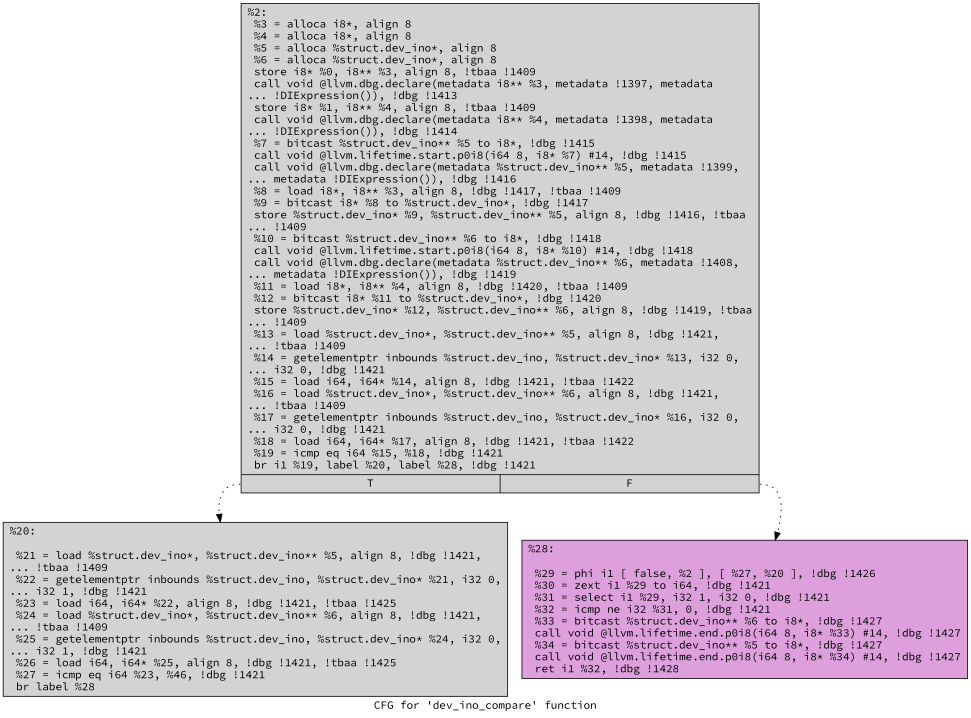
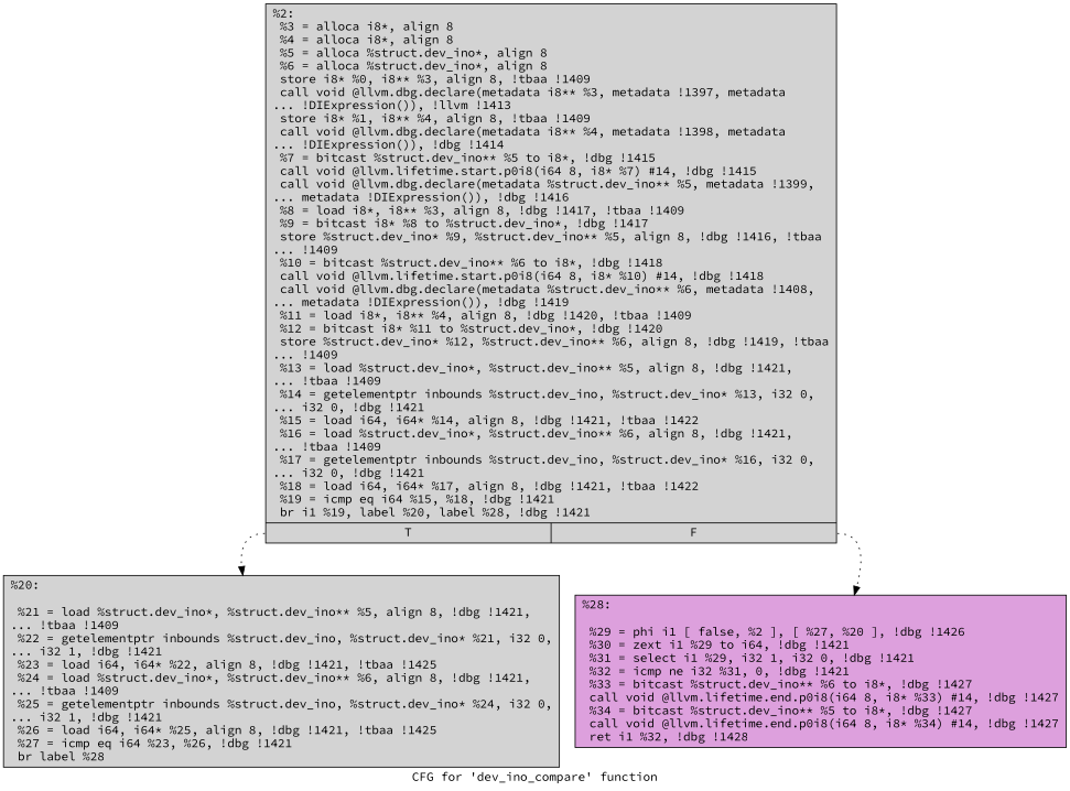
  digraph {
    fontname="Source Code Pro"
    label="CFG for 'dev_ino_compare' function"
    node [fillcolor=lightgrey fontname="Source Code Pro" shape=record style=filled]
    edge [fontname="Source Code Pro" style=dotted]
-   n1 [label="{%2:\l  %3 = alloca i8*, align 8\l  %4 = alloca i8*, align 8\l  %5 = alloca %struct.dev_ino*, align 8\l  %6 = alloca %struct.dev_ino*, align 8\l  store i8* %0, i8** %3, align 8, !tbaa !1409\l  call void @llvm.dbg.declare(metadata i8** %3, metadata !1397, metadata\l... !DIExpression()), !dbg !1413\l  store i8* %1, i8** %4, align 8, !tbaa !1409\l  call void @llvm.dbg.declare(metadata i8** %4, metadata !1398, metadata\l... !DIExpression()), !dbg !1414\l  %7 = bitcast %struct.dev_ino** %5 to i8*, !dbg !1415\l  call void @llvm.lifetime.start.p0i8(i64 8, i8* %7) #14, !dbg !1415\l  call void @llvm.dbg.declare(metadata %struct.dev_ino** %5, metadata !1399,\l... metadata !DIExpression()), !dbg !1416\l  %8 = load i8*, i8** %3, align 8, !dbg !1417, !tbaa !1409\l  %9 = bitcast i8* %8 to %struct.dev_ino*, !dbg !1417\l  store %struct.dev_ino* %9, %struct.dev_ino** %5, align 8, !dbg !1416, !tbaa\l... !1409\l  %10 = bitcast %struct.dev_ino** %6 to i8*, !dbg !1418\l  call void @llvm.lifetime.start.p0i8(i64 8, i8* %10) #14, !dbg !1418\l  call void @llvm.dbg.declare(metadata %struct.dev_ino** %6, metadata !1408,\l... metadata !DIExpression()), !dbg !1419\l  %11 = load i8*, i8** %4, align 8, !dbg !1420, !tbaa !1409\l  %12 = bitcast i8* %11 to %struct.dev_ino*, !dbg !1420\l  store %struct.dev_ino* %12, %struct.dev_ino** %6, align 8, !dbg !1419, !tbaa\l... !1409\l  %13 = load %struct.dev_ino*, %struct.dev_ino** %5, align 8, !dbg !1421,\l... !tbaa !1409\l  %14 = getelementptr inbounds %struct.dev_ino, %struct.dev_ino* %13, i32 0,\l... i32 0, !dbg !1421\l  %15 = load i64, i64* %14, align 8, !dbg !1421, !tbaa !1422\l  %16 = load %struct.dev_ino*, %struct.dev_ino** %6, align 8, !dbg !1421,\l... !tbaa !1409\l  %17 = getelementptr inbounds %struct.dev_ino, %struct.dev_ino* %16, i32 0,\l... i32 0, !dbg !1421\l  %18 = load i64, i64* %17, align 8, !dbg !1421, !tbaa !1422\l  %19 = icmp eq i64 %15, %18, !dbg !1421\l  br i1 %19, label %20, label %28, !dbg !1421\l|{<s0>T|<s1>F}}"]
-   n2 [label="{%20:\l\l  %21 = load %struct.dev_ino*, %struct.dev_ino** %5, align 8, !dbg !1421,\l... !tbaa !1409\l  %22 = getelementptr inbounds %struct.dev_ino, %struct.dev_ino* %21, i32 0,\l... i32 1, !dbg !1421\l  %23 = load i64, i64* %22, align 8, !dbg !1421, !tbaa !1425\l  %24 = load %struct.dev_ino*, %struct.dev_ino** %6, align 8, !dbg !1421,\l... !tbaa !1409\l  %25 = getelementptr inbounds %struct.dev_ino, %struct.dev_ino* %24, i32 0,\l... i32 1, !dbg !1421\l  %26 = load i64, i64* %25, align 8, !dbg !1421, !tbaa !1425\l  %27 = icmp eq i64 %23, %46, !dbg !1421\l  br label %28\l}"]
+   n1 [label="{%2:\l  %3 = alloca i8*, align 8\l  %4 = alloca i8*, align 8\l  %5 = alloca %struct.dev_ino*, align 8\l  %6 = alloca %struct.dev_ino*, align 8\l  store i8* %0, i8** %3, align 8, !tbaa !1409\l  call void @llvm.dbg.declare(metadata i8** %3, metadata !1397, metadata\l... !DIExpression()), !llvm !1413\l  store i8* %1, i8** %4, align 8, !tbaa !1409\l  call void @llvm.dbg.declare(metadata i8** %4, metadata !1398, metadata\l... !DIExpression()), !dbg !1414\l  %7 = bitcast %struct.dev_ino** %5 to i8*, !dbg !1415\l  call void @llvm.lifetime.start.p0i8(i64 8, i8* %7) #14, !dbg !1415\l  call void @llvm.dbg.declare(metadata %struct.dev_ino** %5, metadata !1399,\l... metadata !DIExpression()), !dbg !1416\l  %8 = load i8*, i8** %3, align 8, !dbg !1417, !tbaa !1409\l  %9 = bitcast i8* %8 to %struct.dev_ino*, !dbg !1417\l  store %struct.dev_ino* %9, %struct.dev_ino** %5, align 8, !dbg !1416, !tbaa\l... !1409\l  %10 = bitcast %struct.dev_ino** %6 to i8*, !dbg !1418\l  call void @llvm.lifetime.start.p0i8(i64 8, i8* %10) #14, !dbg !1418\l  call void @llvm.dbg.declare(metadata %struct.dev_ino** %6, metadata !1408,\l... metadata !DIExpression()), !dbg !1419\l  %11 = load i8*, i8** %4, align 8, !dbg !1420, !tbaa !1409\l  %12 = bitcast i8* %11 to %struct.dev_ino*, !dbg !1420\l  store %struct.dev_ino* %12, %struct.dev_ino** %6, align 8, !dbg !1419, !tbaa\l... !1409\l  %13 = load %struct.dev_ino*, %struct.dev_ino** %5, align 8, !dbg !1421,\l... !tbaa !1409\l  %14 = getelementptr inbounds %struct.dev_ino, %struct.dev_ino* %13, i32 0,\l... i32 0, !dbg !1421\l  %15 = load i64, i64* %14, align 8, !dbg !1421, !tbaa !1422\l  %16 = load %struct.dev_ino*, %struct.dev_ino** %6, align 8, !dbg !1421,\l... !tbaa !1409\l  %17 = getelementptr inbounds %struct.dev_ino, %struct.dev_ino* %16, i32 0,\l... i32 0, !dbg !1421\l  %18 = load i64, i64* %17, align 8, !dbg !1421, !tbaa !1422\l  %19 = icmp eq i64 %15, %18, !dbg !1421\l  br i1 %19, label %20, label %28, !dbg !1421\l|{<s0>T|<s1>F}}"]
+   n2 [label="{%20:\l\l  %21 = load %struct.dev_ino*, %struct.dev_ino** %5, align 8, !dbg !1421,\l... !tbaa !1409\l  %22 = getelementptr inbounds %struct.dev_ino, %struct.dev_ino* %21, i32 0,\l... i32 1, !dbg !1421\l  %23 = load i64, i64* %22, align 8, !dbg !1421, !tbaa !1425\l  %24 = load %struct.dev_ino*, %struct.dev_ino** %6, align 8, !dbg !1421,\l... !tbaa !1409\l  %25 = getelementptr inbounds %struct.dev_ino, %struct.dev_ino* %24, i32 0,\l... i32 1, !dbg !1421\l  %26 = load i64, i64* %25, align 8, !dbg !1421, !tbaa !1425\l  %27 = icmp eq i64 %23, %26, !dbg !1421\l  br label %28\l}"]
    n3 [fillcolor=plum label="{%28:\l\l  %29 = phi i1 [ false, %2 ], [ %27, %20 ], !dbg !1426\l  %30 = zext i1 %29 to i64, !dbg !1421\l  %31 = select i1 %29, i32 1, i32 0, !dbg !1421\l  %32 = icmp ne i32 %31, 0, !dbg !1421\l  %33 = bitcast %struct.dev_ino** %6 to i8*, !dbg !1427\l  call void @llvm.lifetime.end.p0i8(i64 8, i8* %33) #14, !dbg !1427\l  %34 = bitcast %struct.dev_ino** %5 to i8*, !dbg !1427\l  call void @llvm.lifetime.end.p0i8(i64 8, i8* %34) #14, !dbg !1427\l  ret i1 %32, !dbg !1428\l}"]
    n1 -> n2 [tailport=s0]
    n1 -> n3 [tailport=s1]
  }
